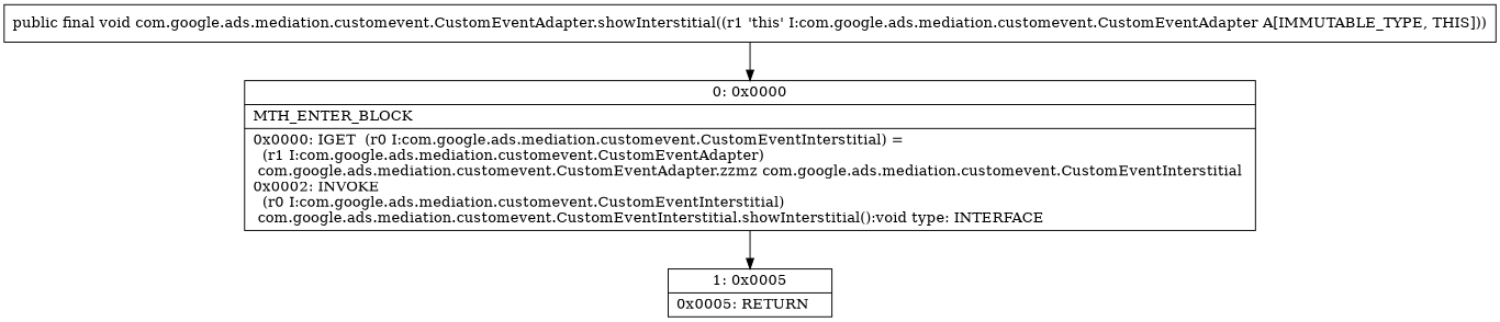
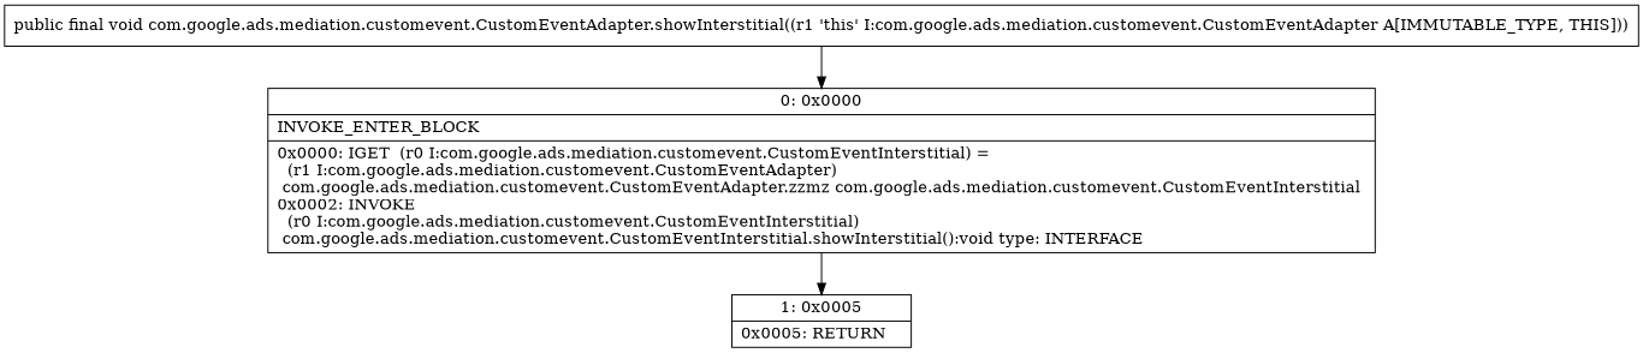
  digraph {
    node [shape=record]
-   n1 [label="{0\:\ 0x0000|MTH_ENTER_BLOCK\l|0x0000: IGET  (r0 I:com.google.ads.mediation.customevent.CustomEventInterstitial) = \l  (r1 I:com.google.ads.mediation.customevent.CustomEventAdapter)\l com.google.ads.mediation.customevent.CustomEventAdapter.zzmz com.google.ads.mediation.customevent.CustomEventInterstitial \l0x0002: INVOKE  \l  (r0 I:com.google.ads.mediation.customevent.CustomEventInterstitial)\l com.google.ads.mediation.customevent.CustomEventInterstitial.showInterstitial():void type: INTERFACE \l}"]
+   n1 [label="{0\:\ 0x0000|INVOKE_ENTER_BLOCK\l|0x0000: IGET  (r0 I:com.google.ads.mediation.customevent.CustomEventInterstitial) = \l  (r1 I:com.google.ads.mediation.customevent.CustomEventAdapter)\l com.google.ads.mediation.customevent.CustomEventAdapter.zzmz com.google.ads.mediation.customevent.CustomEventInterstitial \l0x0002: INVOKE  \l  (r0 I:com.google.ads.mediation.customevent.CustomEventInterstitial)\l com.google.ads.mediation.customevent.CustomEventInterstitial.showInterstitial():void type: INTERFACE \l}"]
    n2 [label="{1\:\ 0x0005|0x0005: RETURN   \l}"]
    n3 [label="{public final void com.google.ads.mediation.customevent.CustomEventAdapter.showInterstitial((r1 'this' I:com.google.ads.mediation.customevent.CustomEventAdapter A[IMMUTABLE_TYPE, THIS])) }"]
    n1 -> n2
    n3 -> n1
  }
